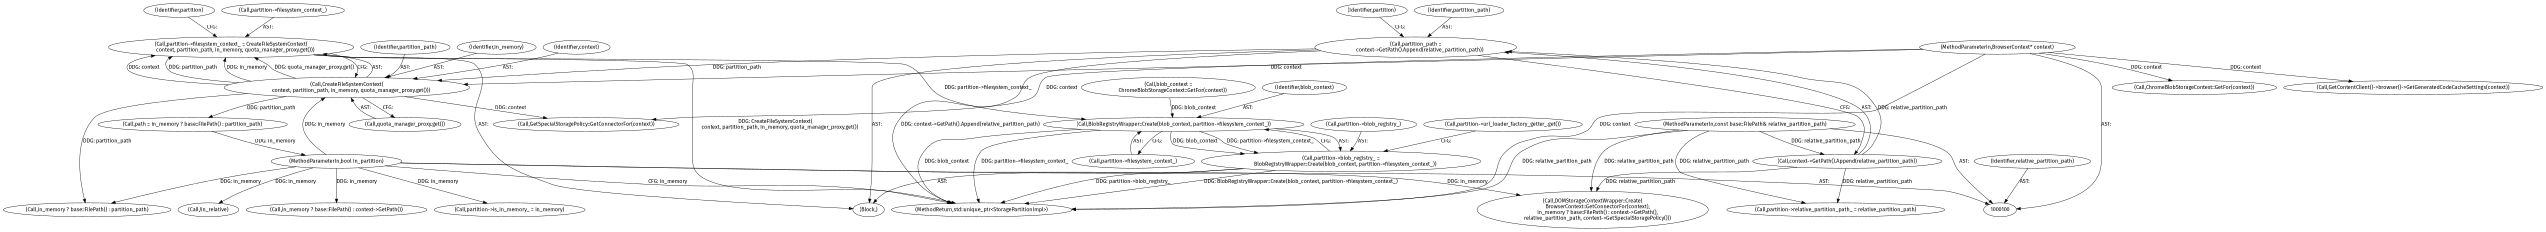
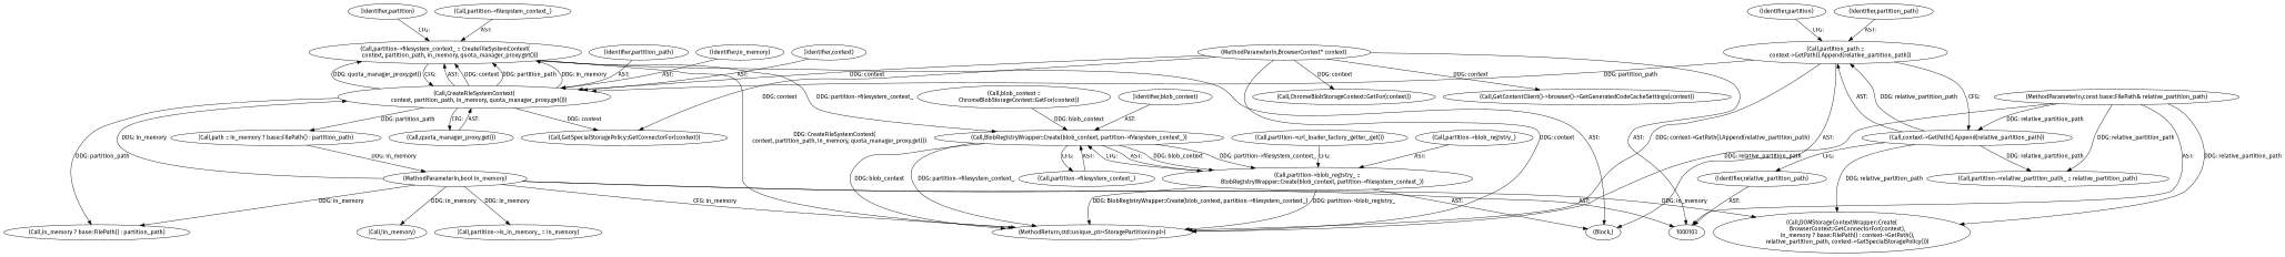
  digraph {
    fontname="Fira Sans"
    node [fontname="Fira Sans"]
    edge [fontname="Fira Sans"]
    n1 [label="(Call,partition->filesystem_context_ = CreateFileSystemContext(\n      context, partition_path, in_memory, quota_manager_proxy.get()))"]
    n2 [label="(Call,CreateFileSystemContext(\n      context, partition_path, in_memory, quota_manager_proxy.get()))"]
    n3 [label="(Call,BlobRegistryWrapper::Create(blob_context, partition->filesystem_context_))"]
    n4 [label="(MethodReturn,std::unique_ptr<StoragePartitionImpl>)"]
    n5 [label="(Block,)"]
    n6 [label="(Call,GetSpecialStoragePolicy::GetConnectorFor(context))"]
    n7 [label="(Call,path = in_memory ? base::FilePath() : partition_path)"]
    n8 [label="(Call,quota_manager_proxy.get())"]
    n9 [label="(Call,in_memory ? base::FilePath() : partition_path)"]
    n10 [label="(Call,partition->blob_registry_ =\n      BlobRegistryWrapper::Create(blob_context, partition->filesystem_context_))"]
    n11 [label="(Call,partition->filesystem_context_)"]
-   n12 [label="(MethodParameterIn,bool in_partition)"]
+   n12 [label="(MethodParameterIn,bool in_memory)"]
    n13 [label="(MethodParameterIn,BrowserContext* context)"]
    n14 [label="(Call,ChromeBlobStorageContext::GetFor(context))"]
    n15 [label="(Call,GetContentClient()->browser()->GetGeneratedCodeCacheSettings(context))"]
-   1000100
+   1000100 [label=1000103]
    n17 [label="(Call,partition_path =\n      context->GetPath().Append(relative_partition_path))"]
    n18 [label="(Call,context->GetPath().Append(relative_partition_path))"]
    n19 [label="(Identifier,relative_partition_path)"]
    n20 [label="(Call,DOMStorageContextWrapper::Create(\n       BrowserContext::GetConnectorFor(context),\n       in_memory ? base::FilePath() : context->GetPath(),\n       relative_partition_path, context->GetSpecialStoragePolicy()))"]
    n21 [label="(Call,partition->relative_partition_path_ = relative_partition_path)"]
    n22 [label="(MethodParameterIn,const base::FilePath& relative_partition_path)"]
-   n23 [label="(Call,!in_relative)"]
-   n24 [label="(Call,in_memory ? base::FilePath() : context->GetPath())"]
+   n23 [label="(Call,!in_memory)"]
    n25 [label="(Call,partition->is_in_memory_ = in_memory)"]
    n26 [label="(Call,blob_context =\n      ChromeBlobStorageContext::GetFor(context))"]
    n27 [label="(Identifier,partition_path)"]
    n28 [label="(Identifier,in_memory)"]
    n29 [label="(Call,partition->blob_registry_)"]
    n30 [label="(Identifier,partition)"]
    n31 [label="(Call,partition->url_loader_factory_getter_.get())"]
    n32 [label="(Identifier,partition)"]
    n33 [label="(Call,partition->filesystem_context_)"]
    n34 [label="(Identifier,blob_context)"]
    n35 [label="(Identifier,partition_path)"]
    n36 [label="(Identifier,context)"]
    n1 -> n2 [label="CFG: "]
    n1 -> n3 [label="DDG: partition->filesystem_context_"]
    n1 -> n4 [label="DDG: CreateFileSystemContext(\n      context, partition_path, in_memory, quota_manager_proxy.get())"]
    n1 -> n5 [label="AST: "]
    n2 -> n1 [label="AST: "]
    n2 -> n1 [label="DDG: context"]
    n2 -> n1 [label="DDG: partition_path"]
    n2 -> n1 [label="DDG: in_memory"]
    n2 -> n1 [label="DDG: quota_manager_proxy.get()"]
    n2 -> n6 [label="DDG: context"]
    n2 -> n7 [label="DDG: partition_path"]
    n2 -> n8 [label="CFG: "]
    n2 -> n9 [label="DDG: partition_path"]
    n3 -> n4 [label="DDG: blob_context"]
    n3 -> n4 [label="DDG: partition->filesystem_context_"]
    n3 -> n10 [label="AST: "]
    n3 -> n10 [label="DDG: blob_context"]
    n3 -> n10 [label="DDG: partition->filesystem_context_"]
    n3 -> n11 [label="CFG: "]
    n7 -> n12 [label="DDG: in_memory"]
    n8 -> n2 [label="AST: "]
    n10 -> n3 [label="CFG: "]
    n10 -> n4 [label="DDG: BlobRegistryWrapper::Create(blob_context, partition->filesystem_context_)"]
    n10 -> n4 [label="DDG: partition->blob_registry_"]
    n10 -> n5 [label="AST: "]
    n11 -> n3 [label="AST: "]
    n12 -> n2 [label="DDG: in_memory"]
    n12 -> n4 [label="CFG: in_memory"]
    n12 -> n9 [label="DDG: in_memory"]
    n12 -> 1000100 [label="AST: "]
    n12 -> n20 [label="DDG: in_memory"]
    n12 -> n23 [label="DDG: in_memory"]
-   n12 -> n24 [label="DDG: in_memory"]
    n12 -> n25 [label="DDG: in_memory"]
    n13 -> n2 [label="DDG: context"]
    n13 -> n4 [label="DDG: context"]
    n13 -> n6 [label="DDG: context"]
    n13 -> n14 [label="DDG: context"]
    n13 -> n15 [label="DDG: context"]
    n13 -> 1000100 [label="AST: "]
    n17 -> n2 [label="DDG: partition_path"]
    n17 -> n4 [label="DDG: context->GetPath().Append(relative_partition_path)"]
    n17 -> n5 [label="AST: "]
    n17 -> n18 [label="CFG: "]
    n18 -> n17 [label="AST: "]
    n18 -> n17 [label="DDG: relative_partition_path"]
+   n18 -> n19 [label="CFG: "]
    n18 -> n20 [label="DDG: relative_partition_path"]
    n18 -> n21 [label="DDG: relative_partition_path"]
    n19 -> 1000100 [label="AST: "]
    n22 -> n4 [label="DDG: relative_partition_path"]
    n22 -> 1000100 [label="AST: "]
    n22 -> n18 [label="DDG: relative_partition_path"]
    n22 -> n20 [label="DDG: relative_partition_path"]
    n22 -> n21 [label="DDG: relative_partition_path"]
    n26 -> n3 [label="DDG: blob_context"]
    n27 -> n2 [label="AST: "]
    n28 -> n2 [label="AST: "]
    n29 -> n10 [label="AST: "]
    n30 -> n17 [label="CFG: "]
    n31 -> n10 [label="CFG: "]
    n32 -> n1 [label="CFG: "]
    n33 -> n1 [label="AST: "]
    n34 -> n3 [label="AST: "]
    n35 -> n17 [label="AST: "]
    n36 -> n2 [label="AST: "]
  }
